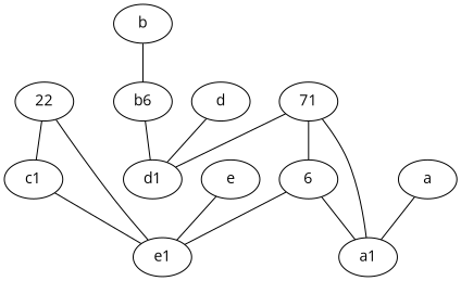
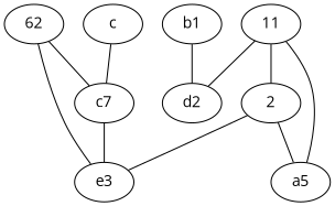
  graph {
    fontname="Open Sans"
    node [fontname="Open Sans" labelfontsize=50]
    edge [fontname="Open Sans"]
-   c1
-   e1
-   b1 [label=b6]
-   d1
-   22
-   11 [label=71]
-   6
-   a1
-   b
-   a
-   e
-   d
+   c1 [label=c7]
+   e1 [label=e3]
+   b1
+   d1 [label=d2]
+   22 [label=62]
+   11
+   6 [label=2]
+   a1 [label=a5]
+   c
    c1 -- e1
    b1 -- d1
    22 -- c1
    22 -- e1
    11 -- d1
    11 -- 6
    11 -- a1
    6 -- e1
    6 -- a1
-   b -- b1
-   a -- a1
-   e -- e1
-   d -- d1
+   c -- c1
  }
